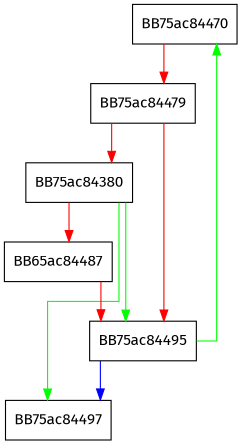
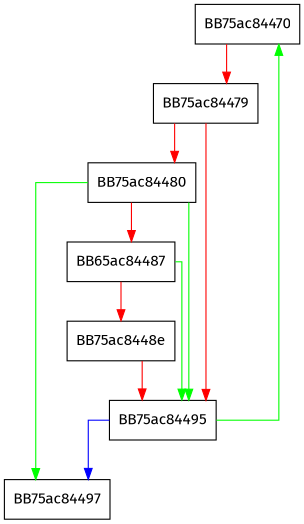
  digraph {
    fontname="Fira Sans"
    splines=ortho
    node [fontname="Fira Sans" shape=box]
    edge [color=red fontname="Fira Sans"]
    BB75ac84470
    BB75ac84479
    BB75ac84495
    BB75ac84497
-   BB75ac84480 [label=BB75ac84380]
+   BB75ac84480
    n6 [label=BB65ac84487]
+   BB75ac8448e
    BB75ac84470 -> BB75ac84479
    BB75ac84479 -> BB75ac84495
    BB75ac84479 -> BB75ac84480
    BB75ac84495 -> BB75ac84470 [color=green]
    BB75ac84495 -> BB75ac84497 [color=blue]
    BB75ac84480 -> BB75ac84495 [color=green]
    BB75ac84480 -> BB75ac84497 [color=green]
    BB75ac84480 -> n6
-   n6 -> BB75ac84495
+   n6 -> BB75ac84495 [color=green]
+   n6 -> BB75ac8448e
+   BB75ac8448e -> BB75ac84495
  }
